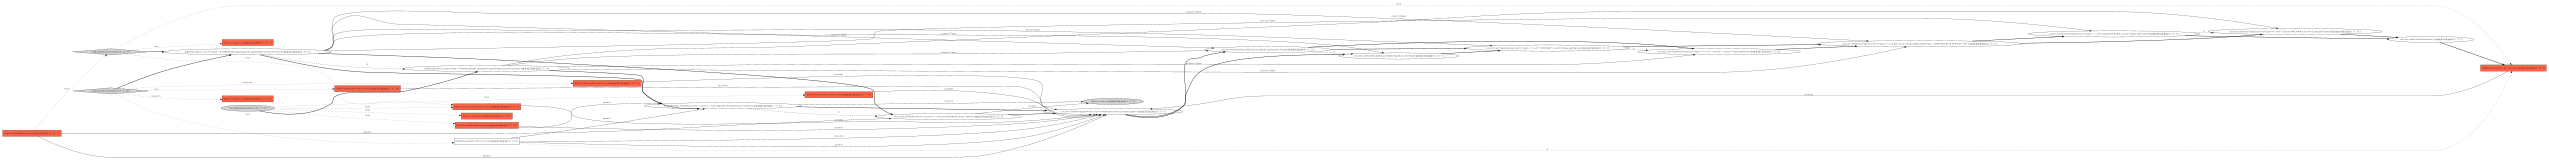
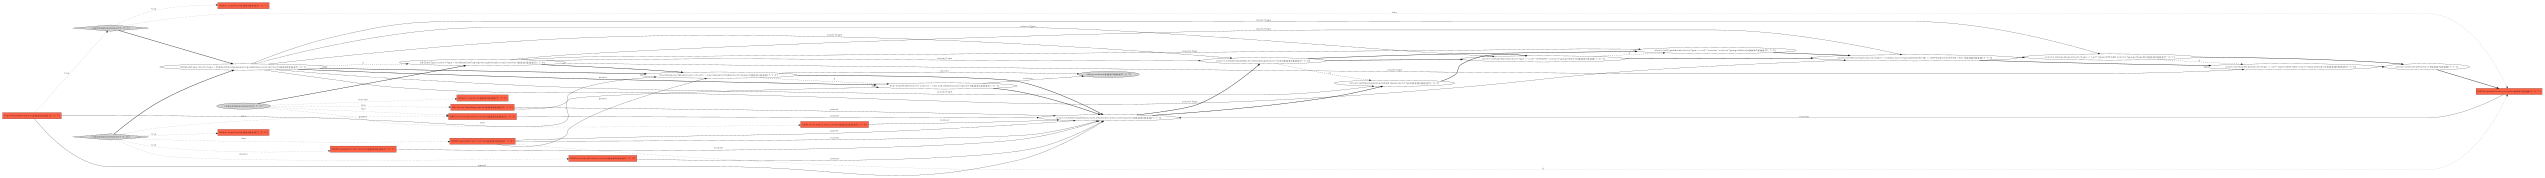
  digraph {
    fontname=Montserrat
    rankdir=LR
    node [fillcolor=white fontname=Montserrat shape=ellipse style=filled]
    edge [fontname=Montserrat style=solid]
    n1 [fillcolor=tomato label="OracleTableBase parent@@@2@@@['0', '0', '1']" shape=box]
    n2 [label="column.setName(getNewColumnName(monitor,context,parent))@@@5@@@['1', '1', '1']"]
    n3 [label="final OracleTableColumn column = new OracleTableColumn(parent)@@@4@@@['0', '0', '1']"]
    n4 [fillcolor=lightgray label="createDatabaseObject['0', '0', '1']" shape=diamond]
    n5 [label="column.setDataType((OracleDataType)columnType)@@@6@@@['0', '0', '1']"]
    n6 [label="column.setDataType((SQLServerDataType)columnType)@@@6@@@['1', '1', '0']"]
    n7 [fillcolor=lightgray label="return column@@@11@@@['1', '1', '1']"]
    n8 [fillcolor=tomato label="DBECommandContext context@@@2@@@['0', '0', '1']" shape=box]
    n9 [label="column.setTypeName(columnType == null? \"INTEGER\": columnType.getName())@@@7@@@['1', '0', '1']"]
    n10 [label="column.setTypeName(columnType == null? \"varchar\": columnType.getName())@@@7@@@['0', '1', '0']"]
    n11 [label="column.setMaxLength(columnType != null && columnType.getDataKind() == DBPDataKind.STRING? 100: 0)@@@8@@@['1', '1', '1']"]
    n12 [label="column.setValueType(columnType == null? Types.VARCHAR: columnType.getTypeID())@@@9@@@['0', '1', '0']"]
    n13 [label="column.setValueType(columnType == null? Types.INTEGER: columnType.getTypeID())@@@9@@@['1', '0', '1']"]
    n14 [fillcolor=tomato label="Object copyFrom@@@2@@@['1', '0', '0']" shape=box]
    n15 [fillcolor=tomato label="DBRProgressMonitor monitor@@@2@@@['1', '0', '0']" shape=box]
    n16 [label="column.setOrdinalPosition(-1)@@@10@@@['1', '1', '1']"]
    n17 [fillcolor=tomato label="DBRProgressMonitor monitor@@@2@@@['0', '0', '1']" shape=box]
    n18 [fillcolor=tomato label="SQLServerTableBase parent@@@2@@@['0', '1', '0']" shape=box]
    n19 [label="final SQLServerTableColumn column = new SQLServerTableColumn(parent)@@@4@@@['1', '1', '0']"]
    n20 [fillcolor=tomato label="Object copyFrom@@@2@@@['0', '1', '0']" shape=box]
    n21 [fillcolor=lightgray label="createDatabaseObject['0', '1', '0']"]
    n22 [fillcolor=tomato label="DBECommandContext context@@@2@@@['0', '1', '0']" shape=box]
    n23 [label="DBSDataType columnType = findBestDataType(parent.getDataSource(),\"varchar\")@@@3@@@['0', '1', '0']"]
-   n24 [label="DBRProgressMonitor monitor@@@2@@@['1', '1', '0']" shape=box]
+   n24 [fillcolor=tomato label="DBRProgressMonitor monitor@@@2@@@['1', '1', '0']" shape=box]
    n25 [label="DBSDataType columnType = findBestDataType(parent.getDataSource(),\"varchar2\")@@@3@@@['1', '0', '1']"]
    n26 [fillcolor=tomato label="Object copyFrom@@@2@@@['0', '0', '1']" shape=box]
    n27 [fillcolor=tomato label="DBECommandContext context@@@2@@@['1', '0', '0']" shape=box]
    n28 [fillcolor=lightgray label="createDatabaseObject['1', '0', '0']" shape=diamond]
    n1 -> n2 [label=parent]
    n1 -> n3 [label=parent]
    n1 -> n4 [label=true style=dotted]
    n2 -> n5 [style=bold]
    n2 -> n6 [style=bold]
    n3 -> n2 [style=bold]
    n3 -> n7 [label=column]
-   n4 -> n8 [label=true style=dotted]
+   n28 -> n8 [label=true style=dotted]
    n4 -> n17 [label=true style=dotted]
    n4 -> n25 [style=bold]
    n4 -> n26 [label=true style=dotted]
    n5 -> n9 [style=bold]
    n6 -> n5 [label=0 style=dashed]
    n6 -> n9 [style=bold]
    n6 -> n10 [style=bold]
    n8 -> n2 [label=context]
    n9 -> n10 [label=0 style=dashed]
    n9 -> n11 [style=bold]
    n10 -> n11 [style=bold]
    n11 -> n12 [style=bold]
    n11 -> n13 [style=bold]
    n12 -> n16 [style=bold]
    n13 -> n12 [label=0 style=dashed]
    n13 -> n16 [style=bold]
    n15 -> n2 [label=monitor]
    n16 -> n17 [style=bold]
    n17 -> n2 [label=monitor]
    n18 -> n2 [label=parent]
    n18 -> n19 [label=parent]
    n19 -> n2 [style=bold]
    n19 -> n3 [label=0 style=dashed]
    n19 -> n7 [label=column]
    n21 -> n8 [label=true style=dotted]
    n21 -> n18 [label=true style=dotted]
-   n21 -> n20 [label=true style=dotted]
+   n21 -> n20 [label=monitor style=dotted]
    n21 -> n22 [label=true style=dotted]
    n21 -> n23 [style=bold]
    n22 -> n2 [label=context]
    n23 -> n6 [label=columnType]
    n23 -> n10 [label=columnType]
    n23 -> n11 [label=columnType]
    n23 -> n12 [label=columnType]
    n23 -> n19 [style=bold]
    n24 -> n2 [label=monitor]
    n24 -> n2 [label=parent]
    n24 -> n17 [label=0 style=dotted]
    n24 -> n19 [label=parent]
    n25 -> n3 [style=bold]
    n25 -> n5 [label=columnType]
    n25 -> n6 [label=columnType]
    n25 -> n9 [label=columnType]
    n25 -> n11 [label=columnType]
    n25 -> n13 [label=columnType]
    n25 -> n19 [style=bold]
    n25 -> n23 [label=0 style=dashed]
    n27 -> n2 [label=context]
-   n28 -> n14 [label=column style=dotted]
+   n28 -> n14 [label=true style=dotted]
    n28 -> n15 [label=true style=dotted]
    n28 -> n24 [label=true style=dotted]
    n28 -> n25 [style=bold]
    n28 -> n27 [label=column style=dotted]
  }
